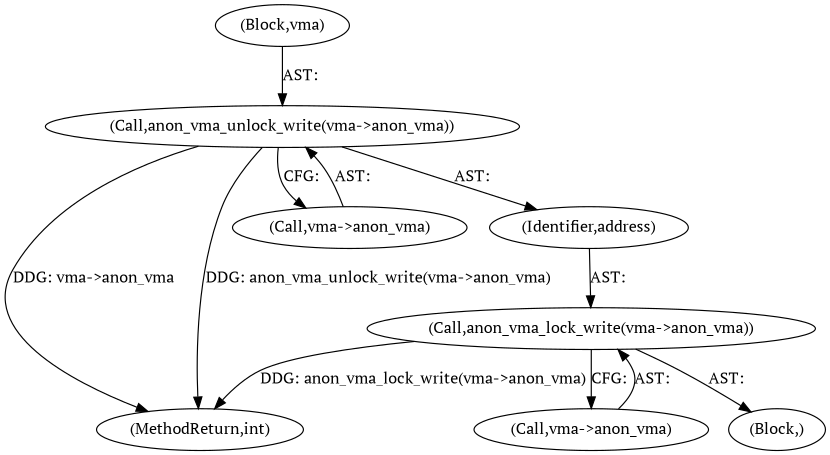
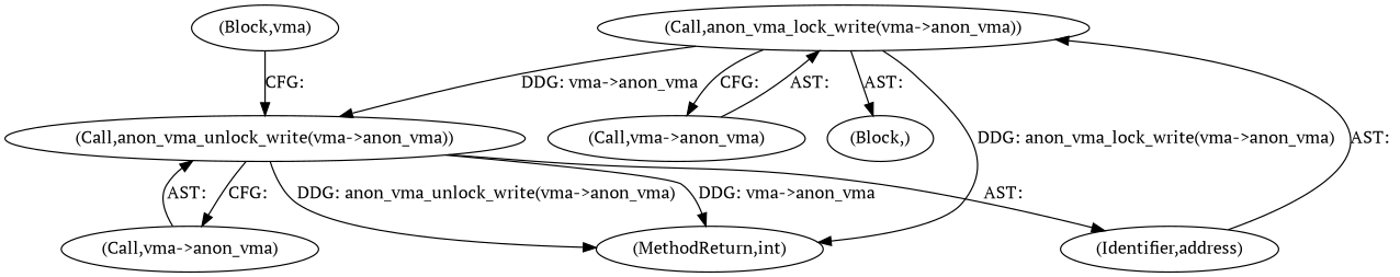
  digraph {
    fontname="PT Serif"
    node [fontname="PT Serif"]
    edge [fontname="PT Serif"]
    n1 [label="(Call,anon_vma_lock_write(vma->anon_vma))"]
    n2 [label="(Call,anon_vma_unlock_write(vma->anon_vma))"]
    n3 [label="(Call,vma->anon_vma)"]
    n4 [label="(Block,)"]
    n5 [label="(MethodReturn,int)"]
    n6 [label="(Call,vma->anon_vma)"]
    n7 [label="(Identifier,address)"]
    n8 [label="(Block,vma)"]
+   n1 -> n2 [label="DDG: vma->anon_vma"]
    n1 -> n3 [label="CFG: "]
    n1 -> n4 [label="AST: "]
    n1 -> n5 [label="DDG: anon_vma_lock_write(vma->anon_vma)"]
    n2 -> n5 [label="DDG: vma->anon_vma"]
    n2 -> n5 [label="DDG: anon_vma_unlock_write(vma->anon_vma)"]
    n2 -> n6 [label="CFG: "]
    n2 -> n7 [label="AST: "]
    n3 -> n1 [label="AST: "]
    n6 -> n2 [label="AST: "]
    n7 -> n1 [label="AST: "]
-   n8 -> n2 [label="AST: "]
+   n8 -> n2 [label="CFG: "]
  }
